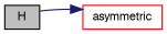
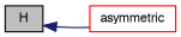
  digraph {
    rankdir=LR
    node [fontname=FreeSans fontsize=10 shape=record]
    n1 [color=black fillcolor=grey75 fontcolor=black height=0.2 label=H style=filled width=0.4]
    n2 [color=red height=0.2 label=asymmetric width=0.4]
-   n2 -> n1 [color=midnightblue dir=back fontname=FreeSans fontsize=10 labelfontname=FreeSans labelfontsize=10 style=solid]
+   n1 -> n2 [color=midnightblue dir=back fontname=FreeSans fontsize=10 labelfontname=FreeSans labelfontsize=10 style=solid]
  }
